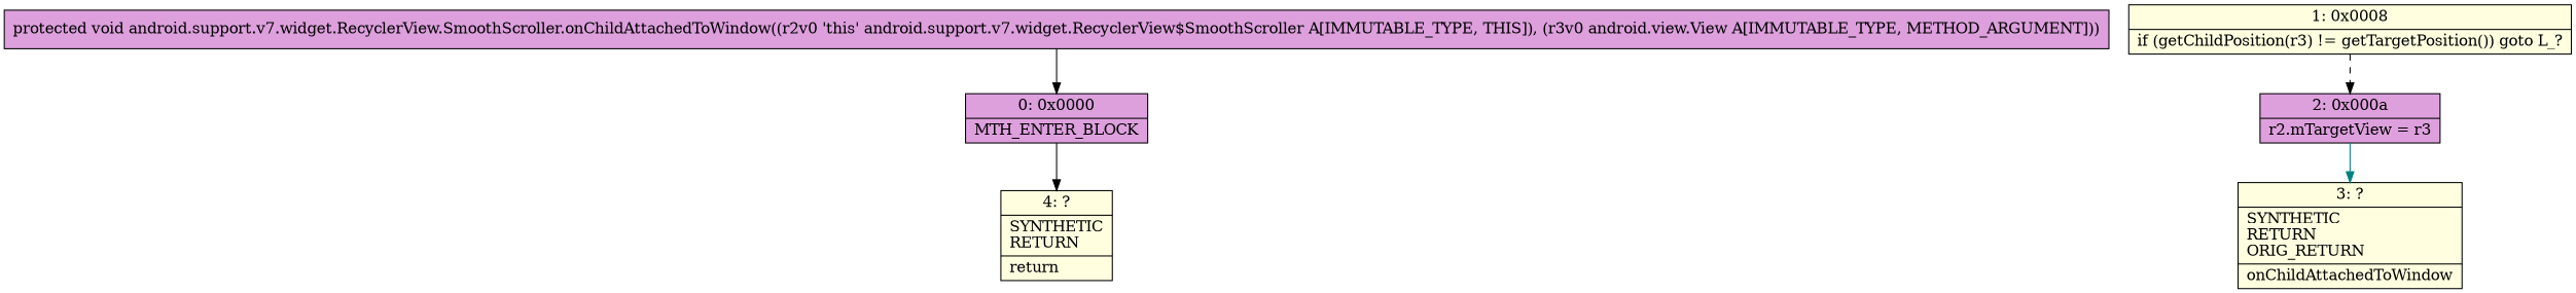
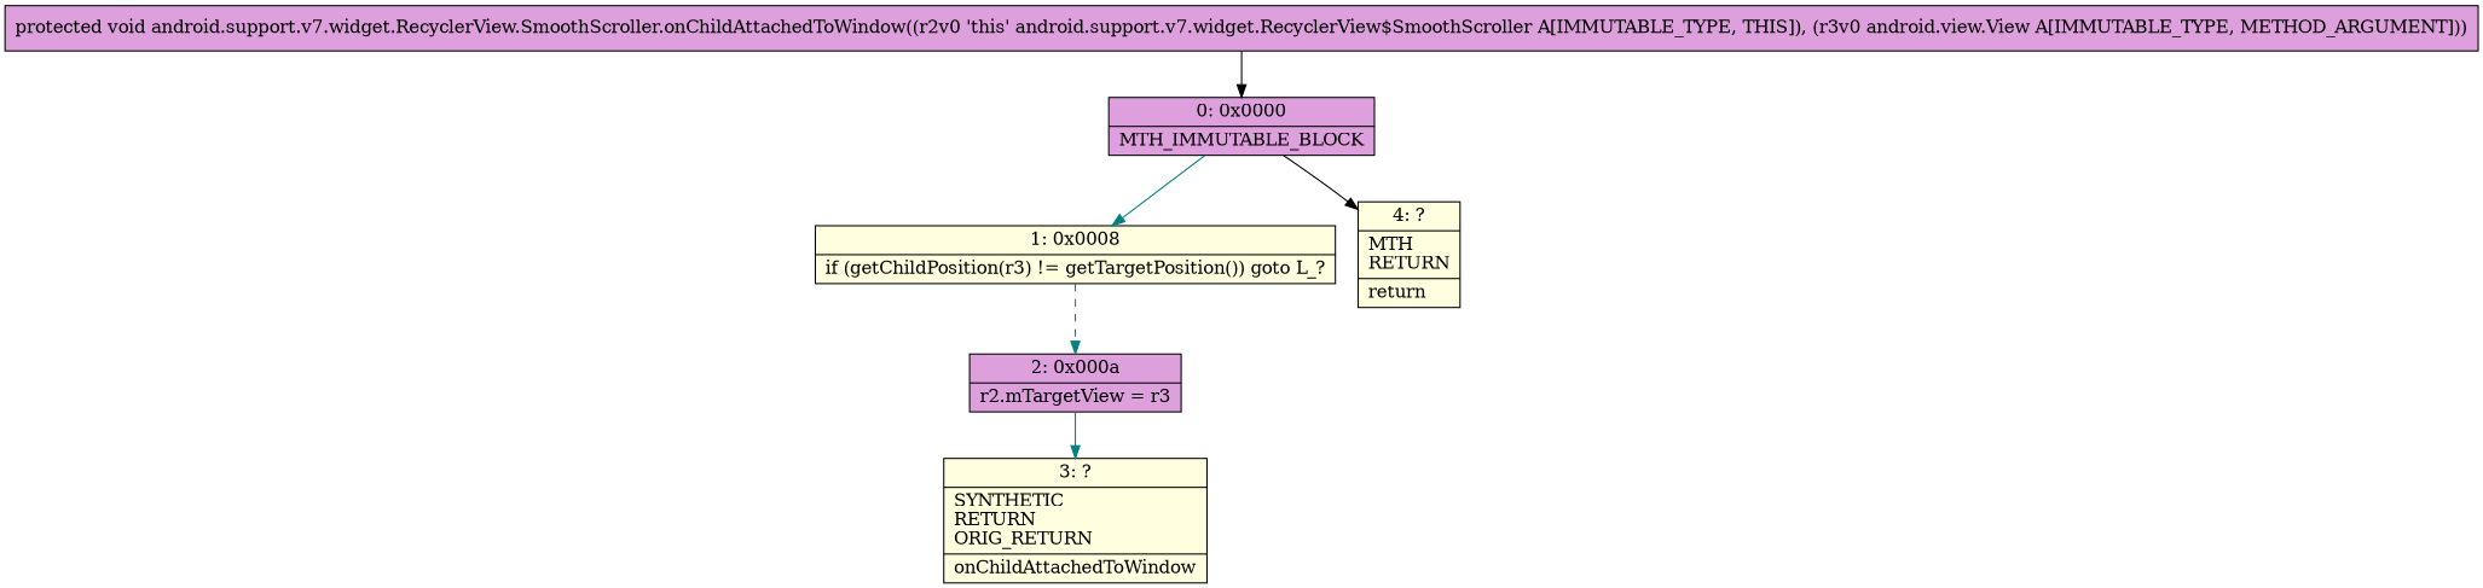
  digraph {
    fontname="DejaVu Serif"
    node [fillcolor=plum fontname="DejaVu Serif" shape=record style=filled]
    edge [color=black fontname="DejaVu Serif"]
-   n1 [label="{0\:\ 0x0000|MTH_ENTER_BLOCK\l}"]
+   n1 [label="{0\:\ 0x0000|MTH_IMMUTABLE_BLOCK\l}"]
    n2 [fillcolor=lightyellow label="{1\:\ 0x0008|if (getChildPosition(r3) != getTargetPosition()) goto L_?\l}"]
-   n3 [fillcolor=lightyellow label="{4\:\ ?|SYNTHETIC\lRETURN\l|return\l}"]
+   n3 [fillcolor=lightyellow label="{4\:\ ?|MTH\lRETURN\l|return\l}"]
    n4 [label="{2\:\ 0x000a|r2.mTargetView = r3\l}"]
    n5 [fillcolor=lightyellow label="{3\:\ ?|SYNTHETIC\lRETURN\lORIG_RETURN\l|onChildAttachedToWindow\l}"]
    n6 [label="{protected void android.support.v7.widget.RecyclerView.SmoothScroller.onChildAttachedToWindow((r2v0 'this' android.support.v7.widget.RecyclerView$SmoothScroller A[IMMUTABLE_TYPE, THIS]), (r3v0 android.view.View A[IMMUTABLE_TYPE, METHOD_ARGUMENT])) }"]
+   n1 -> n2 [color=teal]
    n1 -> n3
-   n2 -> n4 [style=dashed]
+   n2 -> n4 [color=teal style=dashed]
    n4 -> n5 [color=teal]
    n6 -> n1
  }
